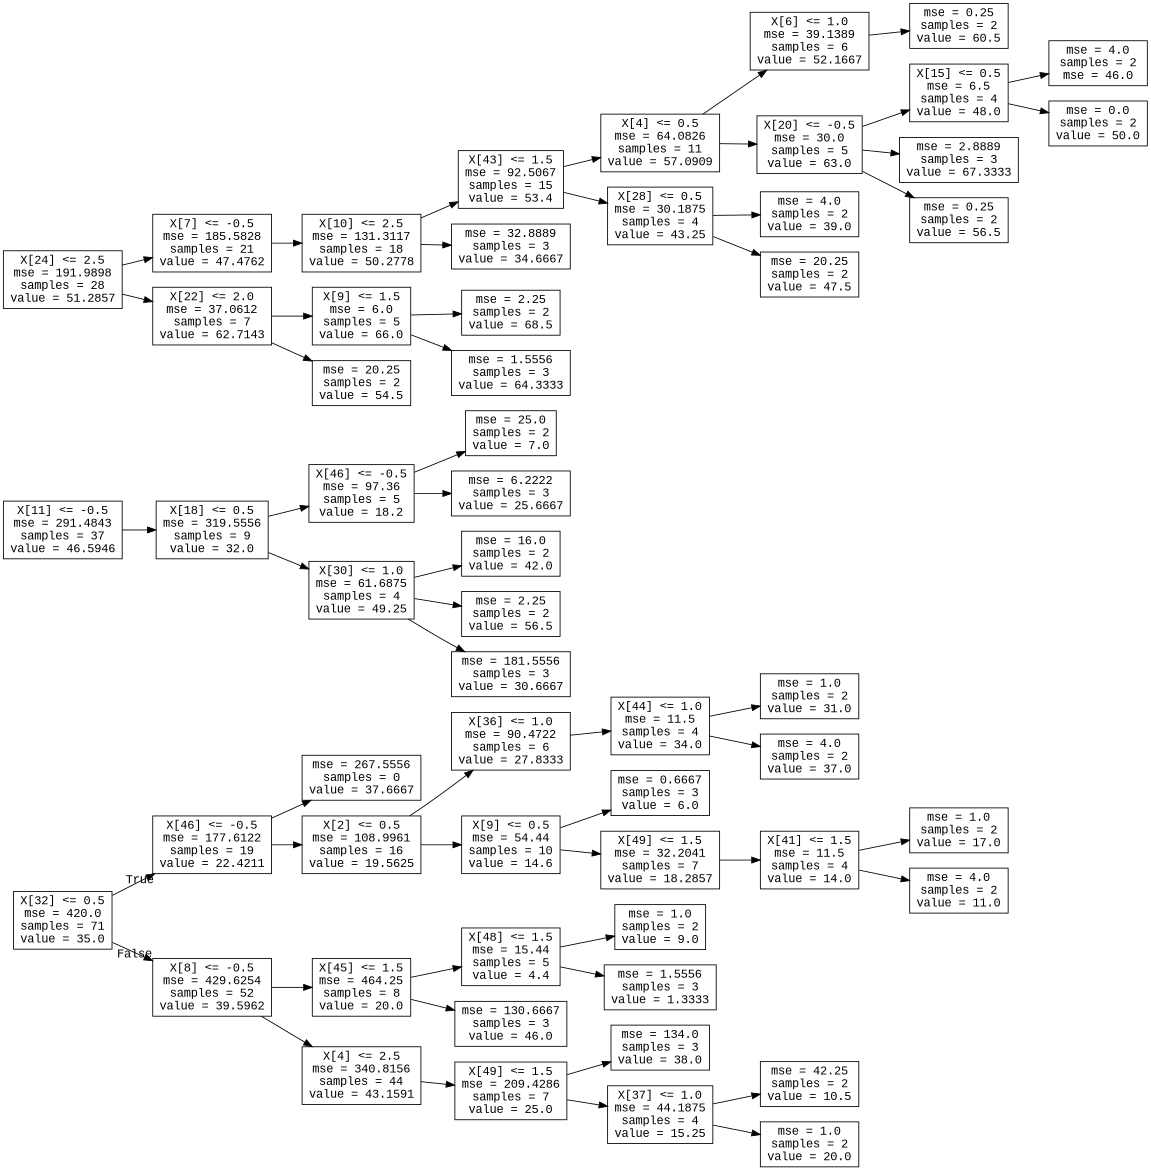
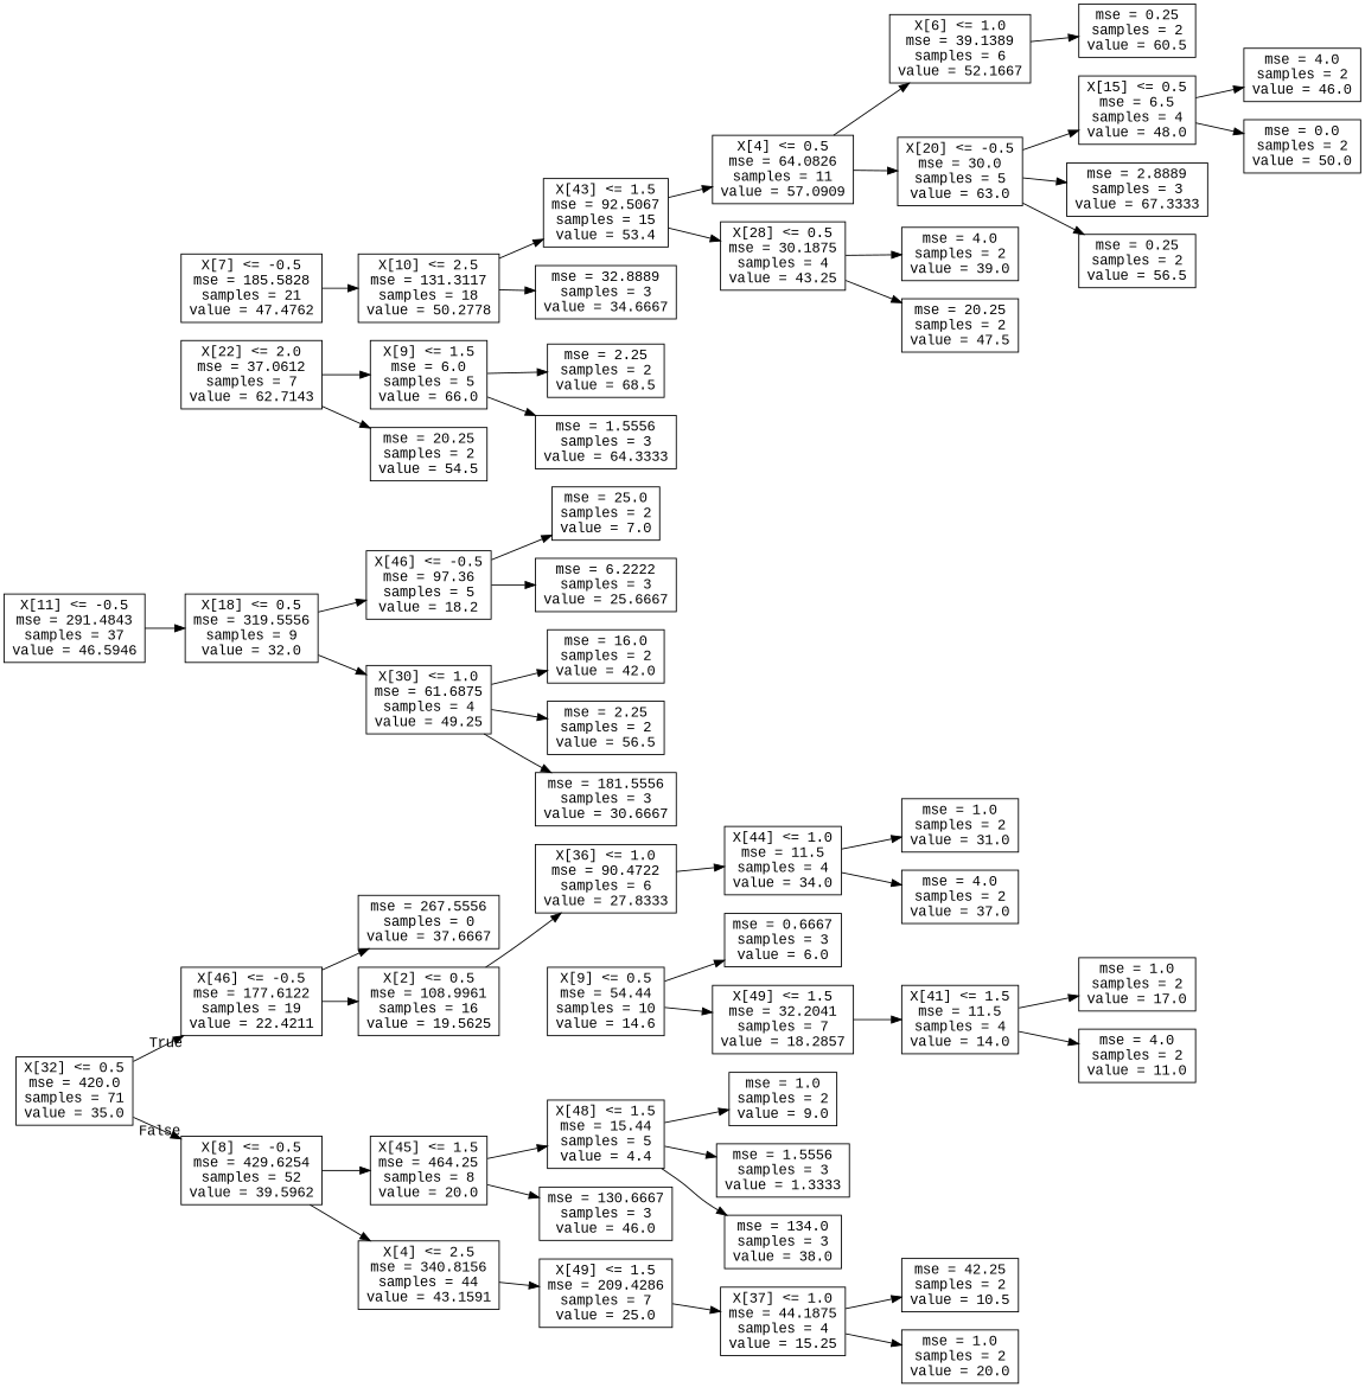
  digraph {
    fontname="Liberation Mono"
    rankdir=LR
    node [fontname="Liberation Mono" shape=box]
    edge [fontname="Liberation Mono"]
    n1 [label="X[32] <= 0.5\nmse = 420.0\nsamples = 71\nvalue = 35.0"]
    n2 [label="X[46] <= -0.5\nmse = 177.6122\nsamples = 19\nvalue = 22.4211"]
    n3 [label="X[8] <= -0.5\nmse = 429.6254\nsamples = 52\nvalue = 39.5962"]
    n4 [label="mse = 267.5556\nsamples = 0\nvalue = 37.6667"]
    n5 [label="X[2] <= 0.5\nmse = 108.9961\nsamples = 16\nvalue = 19.5625"]
    n6 [label="X[45] <= 1.5\nmse = 464.25\nsamples = 8\nvalue = 20.0"]
    n7 [label="X[4] <= 2.5\nmse = 340.8156\nsamples = 44\nvalue = 43.1591"]
    n8 [label="X[36] <= 1.0\nmse = 90.4722\nsamples = 6\nvalue = 27.8333"]
    n9 [label="X[9] <= 0.5\nmse = 54.44\nsamples = 10\nvalue = 14.6"]
    n10 [label="X[44] <= 1.0\nmse = 11.5\nsamples = 4\nvalue = 34.0"]
    n11 [label="mse = 0.6667\nsamples = 3\nvalue = 6.0"]
    n12 [label="X[49] <= 1.5\nmse = 32.2041\nsamples = 7\nvalue = 18.2857"]
    n13 [label="mse = 1.0\nsamples = 2\nvalue = 31.0"]
    n14 [label="mse = 4.0\nsamples = 2\nvalue = 37.0"]
    n15 [label="X[41] <= 1.5\nmse = 11.5\nsamples = 4\nvalue = 14.0"]
    n16 [label="mse = 1.0\nsamples = 2\nvalue = 17.0"]
    n17 [label="mse = 4.0\nsamples = 2\nvalue = 11.0"]
    n18 [label="X[48] <= 1.5\nmse = 15.44\nsamples = 5\nvalue = 4.4"]
    n19 [label="mse = 130.6667\nsamples = 3\nvalue = 46.0"]
    n20 [label="X[49] <= 1.5\nmse = 209.4286\nsamples = 7\nvalue = 25.0"]
    n21 [label="mse = 1.0\nsamples = 2\nvalue = 9.0"]
    n22 [label="mse = 1.5556\nsamples = 3\nvalue = 1.3333"]
    n23 [label="X[11] <= -0.5\nmse = 291.4843\nsamples = 37\nvalue = 46.5946"]
    n24 [label="X[18] <= 0.5\nmse = 319.5556\nsamples = 9\nvalue = 32.0"]
    n25 [label="X[37] <= 1.0\nmse = 44.1875\nsamples = 4\nvalue = 15.25"]
    n26 [label="mse = 134.0\nsamples = 3\nvalue = 38.0"]
    n27 [label="X[46] <= -0.5\nmse = 97.36\nsamples = 5\nvalue = 18.2"]
    n28 [label="X[30] <= 1.0\nmse = 61.6875\nsamples = 4\nvalue = 49.25"]
-   n29 [label="X[24] <= 2.5\nmse = 191.9898\nsamples = 28\nvalue = 51.2857"]
    n30 [label="X[7] <= -0.5\nmse = 185.5828\nsamples = 21\nvalue = 47.4762"]
    n31 [label="X[22] <= 2.0\nmse = 37.0612\nsamples = 7\nvalue = 62.7143"]
    n32 [label="mse = 25.0\nsamples = 2\nvalue = 7.0"]
    n33 [label="mse = 6.2222\nsamples = 3\nvalue = 25.6667"]
    n34 [label="mse = 16.0\nsamples = 2\nvalue = 42.0"]
    n35 [label="mse = 2.25\nsamples = 2\nvalue = 56.5"]
    n36 [label="mse = 181.5556\nsamples = 3\nvalue = 30.6667"]
    n37 [label="X[10] <= 2.5\nmse = 131.3117\nsamples = 18\nvalue = 50.2778"]
    n38 [label="X[9] <= 1.5\nmse = 6.0\nsamples = 5\nvalue = 66.0"]
    n39 [label="mse = 20.25\nsamples = 2\nvalue = 54.5"]
    n40 [label="X[43] <= 1.5\nmse = 92.5067\nsamples = 15\nvalue = 53.4"]
    n41 [label="mse = 32.8889\nsamples = 3\nvalue = 34.6667"]
    n42 [label="X[4] <= 0.5\nmse = 64.0826\nsamples = 11\nvalue = 57.0909"]
    n43 [label="X[28] <= 0.5\nmse = 30.1875\nsamples = 4\nvalue = 43.25"]
    n44 [label="X[6] <= 1.0\nmse = 39.1389\nsamples = 6\nvalue = 52.1667"]
    n45 [label="X[20] <= -0.5\nmse = 30.0\nsamples = 5\nvalue = 63.0"]
    n46 [label="mse = 4.0\nsamples = 2\nvalue = 39.0"]
    n47 [label="mse = 20.25\nsamples = 2\nvalue = 47.5"]
    n48 [label="mse = 0.25\nsamples = 2\nvalue = 60.5"]
    n49 [label="X[15] <= 0.5\nmse = 6.5\nsamples = 4\nvalue = 48.0"]
    n50 [label="mse = 2.8889\nsamples = 3\nvalue = 67.3333"]
    n51 [label="mse = 0.25\nsamples = 2\nvalue = 56.5"]
-   n52 [label="mse = 4.0\nsamples = 2\nmse = 46.0"]
+   n52 [label="mse = 4.0\nsamples = 2\nvalue = 46.0"]
    n53 [label="mse = 0.0\nsamples = 2\nvalue = 50.0"]
    n54 [label="mse = 2.25\nsamples = 2\nvalue = 68.5"]
    n55 [label="mse = 1.5556\nsamples = 3\nvalue = 64.3333"]
    n56 [label="mse = 42.25\nsamples = 2\nvalue = 10.5"]
    n57 [label="mse = 1.0\nsamples = 2\nvalue = 20.0"]
    n1 -> n2 [headlabel=True labelangle=45 labeldistance=2.5]
    n1 -> n3 [headlabel=False labelangle=-45 labeldistance=2.5]
    n2 -> n4
    n2 -> n5
    n3 -> n6
    n3 -> n7
    n5 -> n8
-   n5 -> n9
    n6 -> n18
    n6 -> n19
    n7 -> n20
    n8 -> n10
    n9 -> n11
    n9 -> n12
    n10 -> n13
    n10 -> n14
    n12 -> n15
    n15 -> n16
    n15 -> n17
    n18 -> n21
    n18 -> n22
    n20 -> n25
-   n20 -> n26
+   n18 -> n26
    n23 -> n24
    n24 -> n27
    n24 -> n28
    n25 -> n56
    n25 -> n57
    n27 -> n32
    n27 -> n33
    n28 -> n34
    n28 -> n35
    n28 -> n36
-   n29 -> n30
-   n29 -> n31
    n30 -> n37
    n31 -> n38
    n31 -> n39
    n37 -> n40
    n37 -> n41
    n38 -> n54
    n38 -> n55
    n40 -> n42
    n40 -> n43
    n42 -> n44
    n42 -> n45
    n43 -> n46
    n43 -> n47
    n44 -> n48
    n45 -> n49
    n45 -> n50
    n45 -> n51
    n49 -> n52
    n49 -> n53
  }
